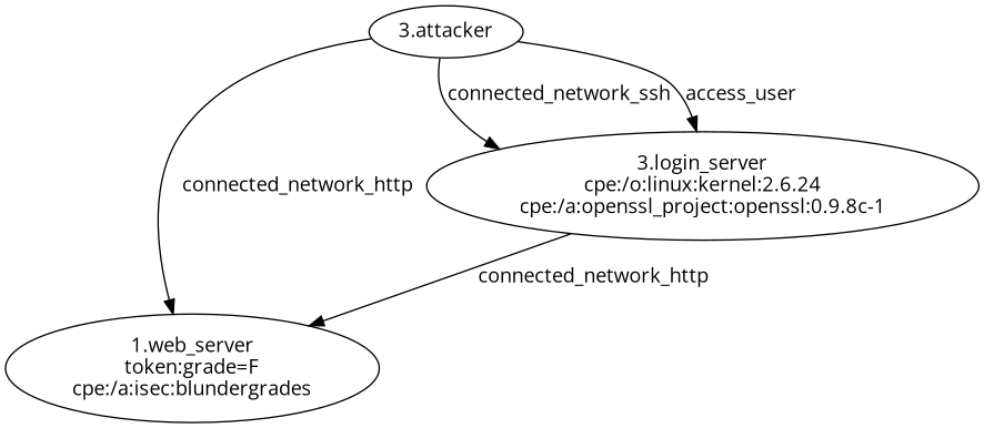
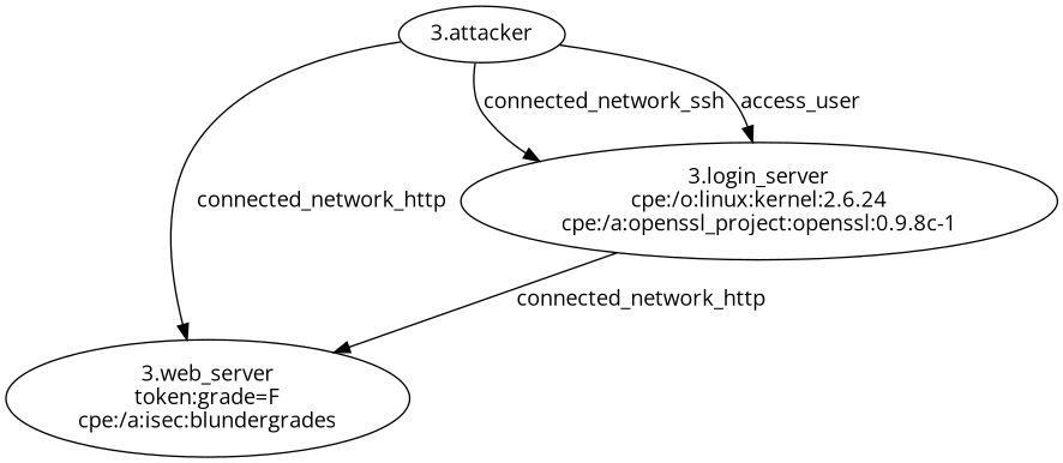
  digraph {
    fontname="Open Sans"
    node [fontname="Open Sans"]
    edge [fontname="Open Sans"]
    n1 [label="3.attacker"]
-   n2 [label="1.web_server\ntoken:grade=F\ncpe:/a:isec:blundergrades"]
+   n2 [label="3.web_server\ntoken:grade=F\ncpe:/a:isec:blundergrades"]
    n3 [label="3.login_server\ncpe:/o:linux:kernel:2.6.24\ncpe:/a:openssl_project:openssl:0.9.8c-1"]
    n1 -> n2 [label=connected_network_http]
    n1 -> n3 [label=connected_network_ssh]
    n1 -> n3 [label=access_user]
    n3 -> n2 [label=connected_network_http]
  }
